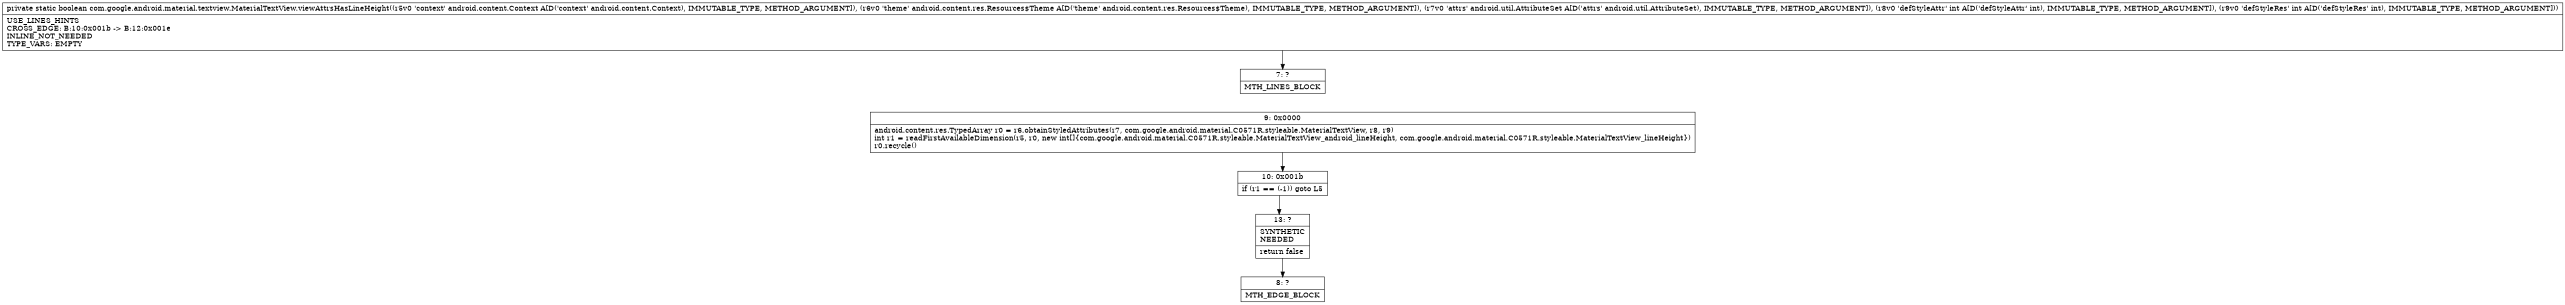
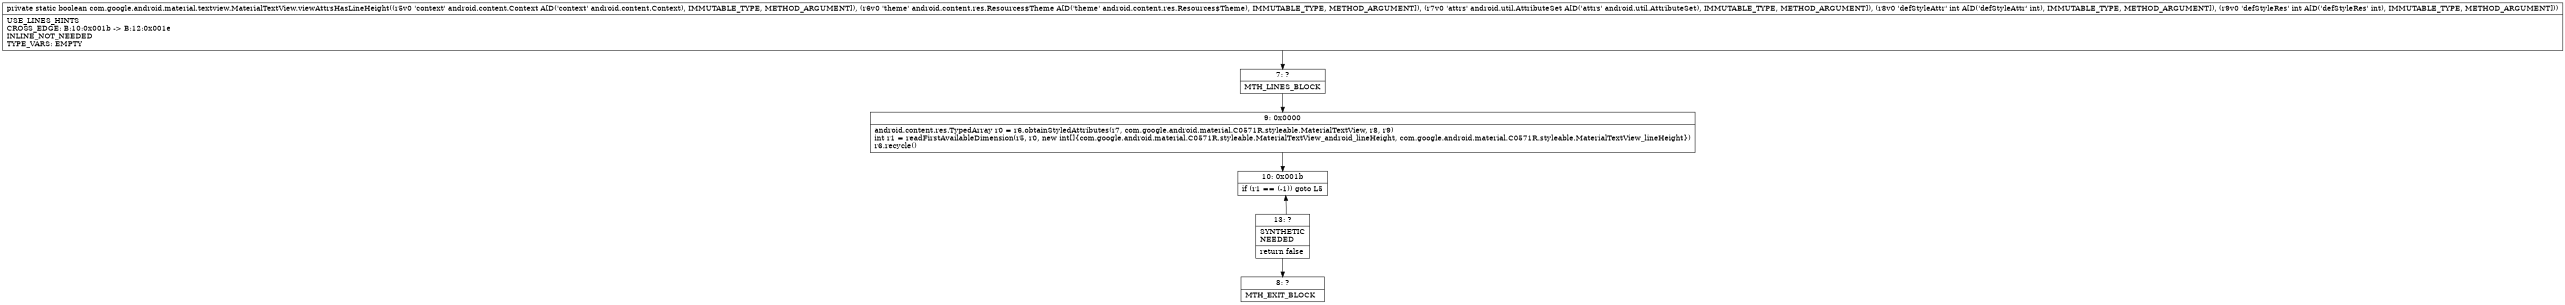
  digraph {
    node [shape=record]
    n1 [label="{7\:\ ?|MTH_LINES_BLOCK\l}"]
-   n2 [label="{9\:\ 0x0000|android.content.res.TypedArray r0 = r6.obtainStyledAttributes(r7, com.google.android.material.C0571R.styleable.MaterialTextView, r8, r9)\lint r1 = readFirstAvailableDimension(r5, r0, new int[]\{com.google.android.material.C0571R.styleable.MaterialTextView_android_lineHeight, com.google.android.material.C0571R.styleable.MaterialTextView_lineHeight\})\lr0.recycle()\l}"]
+   n2 [label="{9\:\ 0x0000|android.content.res.TypedArray r0 = r6.obtainStyledAttributes(r7, com.google.android.material.C0571R.styleable.MaterialTextView, r8, r9)\lint r1 = readFirstAvailableDimension(r5, r0, new int[]\{com.google.android.material.C0571R.styleable.MaterialTextView_android_lineHeight, com.google.android.material.C0571R.styleable.MaterialTextView_lineHeight\})\lr6.recycle()\l}"]
    n3 [label="{10\:\ 0x001b|if (r1 == (\-1)) goto L5\l}"]
    n4 [label="{13\:\ ?|SYNTHETIC\lNEEDED\l|return false\l}"]
-   n5 [label="{8\:\ ?|MTH_EDGE_BLOCK\l}"]
+   n5 [label="{8\:\ ?|MTH_EXIT_BLOCK\l}"]
    n6 [label="{private static boolean com.google.android.material.textview.MaterialTextView.viewAttrsHasLineHeight((r5v0 'context' android.content.Context A[D('context' android.content.Context), IMMUTABLE_TYPE, METHOD_ARGUMENT]), (r6v0 'theme' android.content.res.Resources$Theme A[D('theme' android.content.res.Resources$Theme), IMMUTABLE_TYPE, METHOD_ARGUMENT]), (r7v0 'attrs' android.util.AttributeSet A[D('attrs' android.util.AttributeSet), IMMUTABLE_TYPE, METHOD_ARGUMENT]), (r8v0 'defStyleAttr' int A[D('defStyleAttr' int), IMMUTABLE_TYPE, METHOD_ARGUMENT]), (r9v0 'defStyleRes' int A[D('defStyleRes' int), IMMUTABLE_TYPE, METHOD_ARGUMENT]))  | USE_LINES_HINTS\lCROSS_EDGE: B:10:0x001b \-\> B:12:0x001e\lINLINE_NOT_NEEDED\lTYPE_VARS: EMPTY\l}"]
+   n1 -> n2
    n2 -> n3
-   n3 -> n4
+   n4 -> n3
    n4 -> n5
    n6 -> n1
  }
